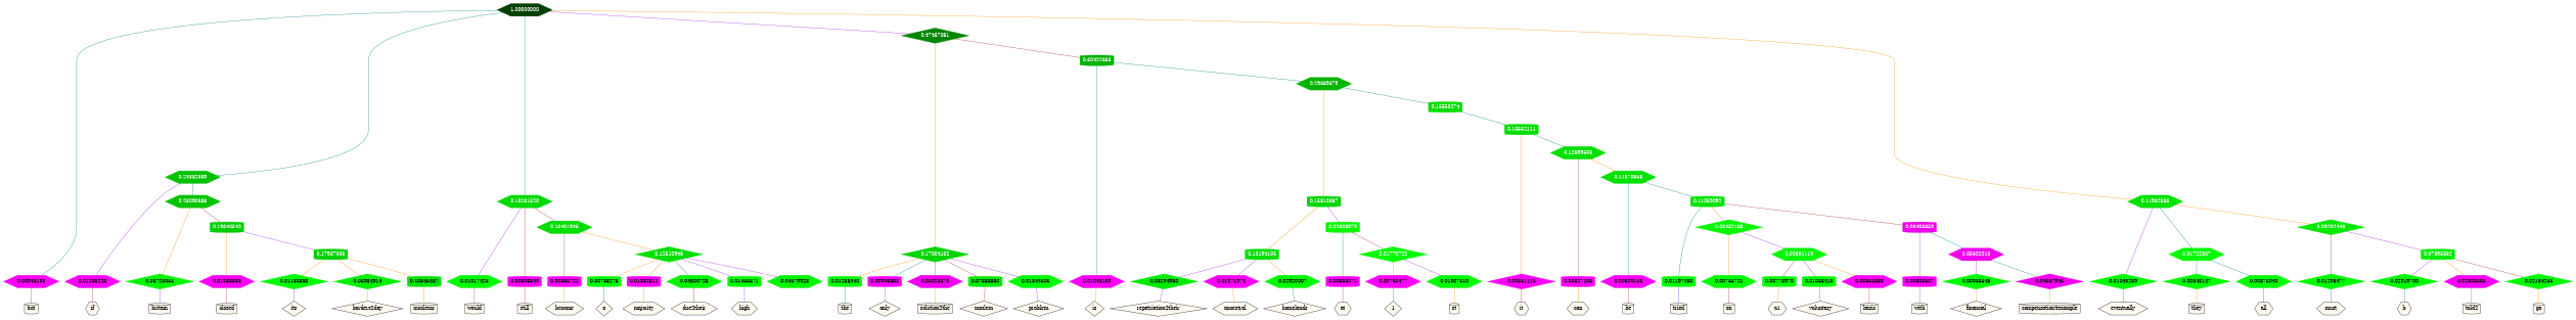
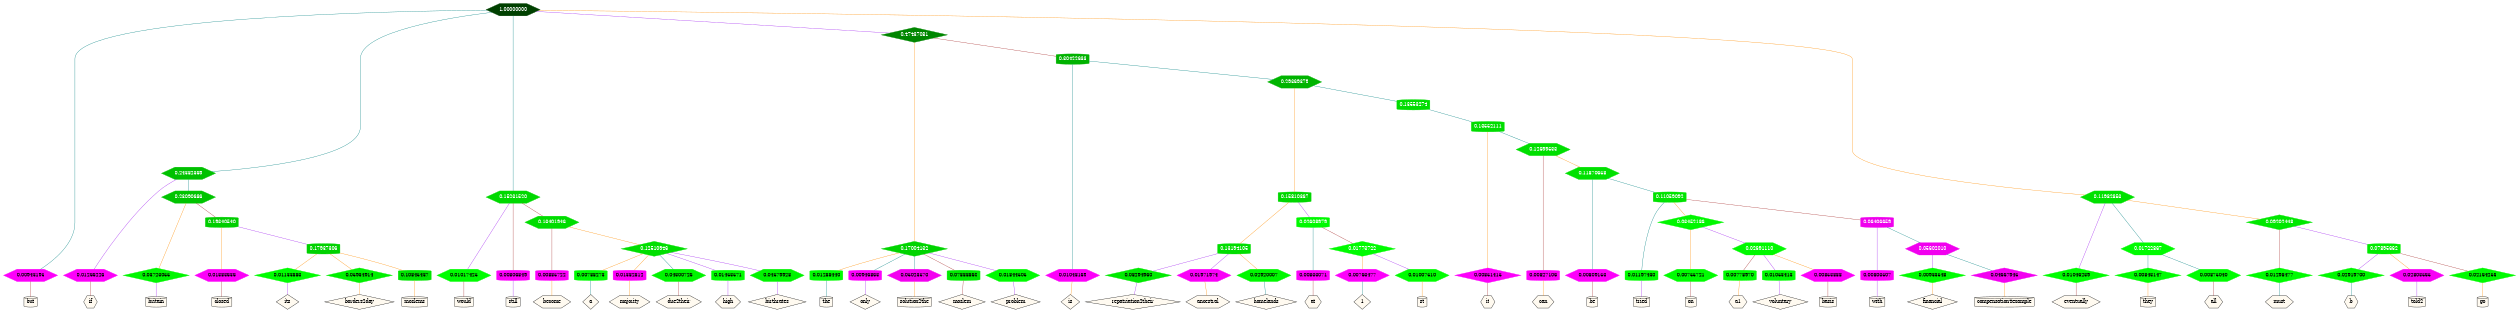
  graph {
    node [color=black format=png nodesep=0.001 ordering=out overlap_scaling=0.01 ranksep=0.001 shape=hexagon style=filled]
    edge [color=darkorange]
    n1 [fillcolor=floralwhite height=0.15 label=if style="filled,solid" width=0.15]
    n2 [fillcolor=floralwhite height=0.15 label=britain shape=cylinder style="filled,solid" width=0.15]
    n3 [fillcolor=floralwhite height=0.15 label=closed shape=cylinder style="filled,solid" width=0.15]
    n4 [fillcolor=floralwhite height=0.15 label=its shape=diamond style="filled,solid" width=0.15]
    n5 [fillcolor=floralwhite height=0.15 label=borders2day shape=diamond style="filled,solid" width=0.15]
    n6 [fillcolor=floralwhite height=0.15 label=moslems shape=cylinder style="filled,solid" width=0.15]
    n7 [fillcolor=floralwhite height=0.15 label=would shape=cylinder style="filled,solid" width=0.15]
    n8 [fillcolor=floralwhite height=0.15 label=still shape=cylinder style="filled,solid" width=0.15]
    n9 [fillcolor=floralwhite height=0.15 label=become style="filled,solid" width=0.15]
    n10 [fillcolor=floralwhite height=0.15 label=a shape=diamond style="filled,solid" width=0.15]
    n11 [fillcolor=floralwhite height=0.15 label=majority style="filled,solid" width=0.15]
    n12 [fillcolor=floralwhite height=0.15 label=due2their style="filled,solid" width=0.15]
    n13 [fillcolor=floralwhite height=0.15 label=high style="filled,solid" width=0.15]
+   n14 [fillcolor=floralwhite height=0.15 label=birthrates shape=diamond style="filled,solid" width=0.15]
    n15 [fillcolor=floralwhite height=0.15 label=the shape=cylinder style="filled,solid" width=0.15]
    n16 [fillcolor=floralwhite height=0.15 label=only shape=diamond style="filled,solid" width=0.15]
    n17 [fillcolor=floralwhite height=0.15 label=solution2the shape=cylinder style="filled,solid" width=0.15]
    n18 [fillcolor=floralwhite height=0.15 label=moslem shape=diamond style="filled,solid" width=0.15]
    n19 [fillcolor=floralwhite height=0.15 label=problem shape=diamond style="filled,solid" width=0.15]
    n20 [fillcolor=floralwhite height=0.15 label=is shape=diamond style="filled,solid" width=0.15]
    n21 [fillcolor=floralwhite height=0.15 label=repatriation2their shape=diamond style="filled,solid" width=0.15]
    n22 [fillcolor=floralwhite height=0.15 label=ancestral style="filled,solid" width=0.15]
    n23 [fillcolor=floralwhite height=0.15 label=homelands shape=diamond style="filled,solid" width=0.15]
    n24 [fillcolor=floralwhite height=0.15 label=at style="filled,solid" width=0.15]
    n25 [fillcolor=floralwhite height=0.15 label=1 shape=diamond style="filled,solid" width=0.15]
    n26 [fillcolor=floralwhite height=0.15 label=st shape=cylinder style="filled,solid" width=0.15]
    n27 [fillcolor=floralwhite height=0.15 label=it style="filled,solid" width=0.15]
    n28 [fillcolor=floralwhite height=0.15 label=can style="filled,solid" width=0.15]
    n29 [fillcolor=floralwhite height=0.15 label=be shape=cylinder style="filled,solid" width=0.15]
    n30 [fillcolor=floralwhite height=0.15 label=tried shape=cylinder style="filled,solid" width=0.15]
    n31 [fillcolor=floralwhite height=0.15 label=on shape=cylinder style="filled,solid" width=0.15]
    n32 [fillcolor=floralwhite height=0.15 label=a1 style="filled,solid" width=0.15]
    n33 [fillcolor=floralwhite height=0.15 label=voluntary shape=diamond style="filled,solid" width=0.15]
    n34 [fillcolor=floralwhite height=0.15 label=basis shape=cylinder style="filled,solid" width=0.15]
    n35 [fillcolor=floralwhite height=0.15 label=with shape=cylinder style="filled,solid" width=0.15]
    n36 [fillcolor=floralwhite height=0.15 label=financial shape=diamond style="filled,solid" width=0.15]
    n37 [fillcolor=floralwhite height=0.15 label=compensation4example shape=cylinder style="filled,solid" width=0.15]
    n38 [fillcolor=floralwhite height=0.15 label=but shape=cylinder style="filled,solid" width=0.15]
    n39 [fillcolor=floralwhite height=0.15 label=eventually style="filled,solid" width=0.15]
    n40 [fillcolor=floralwhite height=0.15 label=they shape=cylinder style="filled,solid" width=0.15]
    n41 [fillcolor=floralwhite height=0.15 label=all style="filled,solid" width=0.15]
    n42 [fillcolor=floralwhite height=0.15 label=must style="filled,solid" width=0.15]
    n43 [fillcolor=floralwhite height=0.15 label=b style="filled,solid" width=0.15]
    n44 [fillcolor=floralwhite height=0.15 label=told2 shape=cylinder style="filled,solid" width=0.15]
    n45 [fillcolor=floralwhite height=0.15 label=go shape=cylinder style="filled,solid" width=0.15]
    n46 [color="0.835 1.000 0.987" fontcolor=black height=0.15 label=0.01266226 width=0.15]
    n47 [color="0.334 1.000 0.963" fontcolor=black height=0.15 label=0.03723055 shape=diamond width=0.15]
    n48 [color="0.835 1.000 0.986" fontcolor=black height=0.15 label=0.01383636 width=0.15]
    n49 [color="0.334 1.000 0.989" fontcolor=black height=0.15 label=0.01133883 shape=diamond width=0.15]
    n50 [color="0.334 1.000 0.941" fontcolor=black height=0.15 label=0.05934914 shape=diamond width=0.15]
    n51 [color="0.334 1.000 0.892" fontcolor=black height=0.15 label=0.10845437 shape=cylinder width=0.15]
    n52 [color="0.334 1.000 0.990" fontcolor=black height=0.15 label=0.01017425 width=0.15]
    n53 [color="0.835 1.000 0.992" fontcolor=black height=0.15 label=0.00806849 shape=cylinder width=0.15]
    n54 [color="0.835 1.000 0.991" fontcolor=black height=0.15 label=0.00885722 shape=cylinder width=0.15]
    n55 [color="0.334 1.000 0.992" fontcolor=black height=0.15 label=0.00788273 shape=cylinder width=0.15]
    n56 [color="0.835 1.000 0.986" fontcolor=black height=0.15 label=0.01382812 shape=cylinder width=0.15]
    n57 [color="0.334 1.000 0.957" fontcolor=black height=0.15 label=0.04300726 width=0.15]
    n58 [color="0.334 1.000 0.985" fontcolor=black height=0.15 label=0.01453571 shape=cylinder width=0.15]
    n59 [color="0.334 1.000 0.954" fontcolor=black height=0.15 label=0.04579928 width=0.15]
    n60 [color="0.334 1.000 0.987" fontcolor=black height=0.15 label=0.01288440 shape=cylinder width=0.15]
    n61 [color="0.835 1.000 0.991" fontcolor=black height=0.15 label=0.00946863 shape=cylinder width=0.15]
    n62 [color="0.835 1.000 0.950" fontcolor=black height=0.15 label=0.05023570 width=0.15]
    n63 [color="0.334 1.000 0.921" fontcolor=black height=0.15 label=0.07888860 shape=cylinder width=0.15]
    n64 [color="0.334 1.000 0.982" fontcolor=black height=0.15 label=0.01844505 width=0.15]
    n65 [color="0.835 1.000 0.990" fontcolor=black height=0.15 label=0.01048169 width=0.15]
    n66 [color="0.334 1.000 0.917" fontcolor=black height=0.15 label=0.08294960 shape=diamond width=0.15]
    n67 [color="0.835 1.000 0.980" fontcolor=black height=0.15 label=0.01971974 width=0.15]
    n68 [color="0.334 1.000 0.971" fontcolor=black height=0.15 label=0.02920007 width=0.15]
    n69 [color="0.835 1.000 0.992" fontcolor=black height=0.15 label=0.00833071 shape=cylinder width=0.15]
    n70 [color="0.835 1.000 0.992" fontcolor=black height=0.15 label=0.00763477 width=0.15]
    n71 [color="0.334 1.000 0.990" fontcolor=black height=0.15 label=0.01007510 width=0.15]
    n72 [color="0.835 1.000 0.991" fontcolor=black height=0.15 label=0.00851415 shape=diamond width=0.15]
    n73 [color="0.835 1.000 0.992" fontcolor=black height=0.15 label=0.00827106 shape=cylinder width=0.15]
    n74 [color="0.835 1.000 0.992" fontcolor=black height=0.15 label=0.00809153 width=0.15]
    n75 [color="0.334 1.000 0.988" fontcolor=black height=0.15 label=0.01197430 shape=cylinder width=0.15]
    n76 [color="0.334 1.000 0.992" fontcolor=black height=0.15 label=0.00755721 width=0.15]
    n77 [color="0.334 1.000 0.992" fontcolor=black height=0.15 label=0.00778970 shape=cylinder width=0.15]
    n78 [color="0.334 1.000 0.989" fontcolor=black height=0.15 label=0.01053413 shape=cylinder width=0.15]
    n79 [color="0.835 1.000 0.991" fontcolor=black height=0.15 label=0.00853888 width=0.15]
    n80 [color="0.835 1.000 0.992" fontcolor=black height=0.15 label=0.00803507 shape=cylinder width=0.15]
    n81 [color="0.334 1.000 0.991" fontcolor=black height=0.15 label=0.00933548 shape=diamond width=0.15]
    n82 [color="0.835 1.000 0.953" fontcolor=black height=0.15 label=0.04667945 shape=diamond width=0.15]
    n83 [color="0.835 1.000 0.991" fontcolor=black height=0.15 label=0.00943195 width=0.15]
    n84 [color="0.334 1.000 0.990" fontcolor=black height=0.15 label=0.01046239 shape=diamond width=0.15]
    n85 [color="0.334 1.000 0.992" fontcolor=black height=0.15 label=0.00843147 shape=diamond width=0.15]
    n86 [color="0.334 1.000 0.991" fontcolor=black height=0.15 label=0.00875040 width=0.15]
    n87 [color="0.334 1.000 0.987" fontcolor=black height=0.15 label=0.01298477 shape=diamond width=0.15]
    n88 [color="0.334 1.000 0.971" fontcolor=black height=0.15 label=0.02919700 shape=diamond width=0.15]
    n89 [color="0.835 1.000 0.972" fontcolor=black height=0.15 label=0.02803565 width=0.15]
    n90 [color="0.334 1.000 0.978" fontcolor=black height=0.15 label=0.02164256 shape=diamond width=0.15]
    n91 [color="0.334 1.000 0.250" fontcolor=grey99 height=0.15 label=1.00000000 width=0.15]
    n92 [color="0.334 1.000 0.756" fontcolor=grey99 height=0.15 label=0.24382369 width=0.15]
    n93 [color="0.334 1.000 0.848" fontcolor=grey99 height=0.15 label=0.15231520 width=0.15]
    n94 [color="0.334 1.000 0.526" fontcolor=grey99 height=0.15 label=0.47437081 shape=diamond width=0.15]
    n95 [color="0.334 1.000 0.880" fontcolor=grey99 height=0.15 label=0.11982853 width=0.15]
    n96 [color="0.334 1.000 0.769" fontcolor=grey99 height=0.15 label=0.23090686 width=0.15]
    n97 [color="0.334 1.000 0.866" fontcolor=grey99 height=0.15 label=0.13401946 width=0.15]
    n98 [color="0.334 1.000 0.830" fontcolor=grey99 height=0.15 label=0.17004132 shape=diamond width=0.15]
    n99 [color="0.334 1.000 0.696" fontcolor=grey99 height=0.15 label=0.30422633 shape=cylinder width=0.15]
    n100 [color="0.334 1.000 0.983" fontcolor=grey99 height=0.15 label=0.01722867 width=0.15]
    n101 [color="0.334 1.000 0.908" fontcolor=grey99 height=0.15 label=0.09202448 shape=diamond width=0.15]
    n102 [color="0.334 1.000 0.807" fontcolor=grey99 height=0.15 label=0.19340540 shape=cylinder width=0.15]
    n103 [color="0.334 1.000 0.875" fontcolor=grey99 height=0.15 label=0.12510946 shape=diamond width=0.15]
    n104 [color="0.334 1.000 0.706" fontcolor=grey99 height=0.15 label=0.29369379 width=0.15]
    n105 [color="0.334 1.000 0.921" fontcolor=grey99 height=0.15 label=0.07895662 shape=cylinder width=0.15]
    n106 [color="0.334 1.000 0.821" fontcolor=grey99 height=0.15 label=0.17937306 shape=cylinder width=0.15]
    n107 [color="0.334 1.000 0.842" fontcolor=grey99 height=0.15 label=0.15810367 shape=cylinder width=0.15]
    n108 [color="0.334 1.000 0.864" fontcolor=grey99 height=0.15 label=0.13553274 shape=cylinder width=0.15]
    n109 [color="0.334 1.000 0.868" fontcolor=grey99 height=0.15 label=0.13194105 shape=cylinder width=0.15]
    n110 [color="0.334 1.000 0.974" fontcolor=grey99 height=0.15 label=0.02608979 shape=cylinder width=0.15]
    n111 [color="0.334 1.000 0.864" fontcolor=grey99 height=0.15 label=0.13552111 shape=cylinder width=0.15]
    n112 [color="0.334 1.000 0.982" fontcolor=grey99 height=0.15 label=0.01773722 shape=diamond width=0.15]
    n113 [color="0.334 1.000 0.873" fontcolor=grey99 height=0.15 label=0.12699533 width=0.15]
    n114 [color="0.334 1.000 0.881" fontcolor=grey99 height=0.15 label=0.11870658 width=0.15]
    n115 [color="0.334 1.000 0.889" fontcolor=grey99 height=0.15 label=0.11059092 shape=cylinder width=0.15]
    n116 [color="0.334 1.000 0.965" fontcolor=grey99 height=0.15 label=0.03452186 shape=diamond width=0.15]
    n117 [color="0.835 1.000 0.936" fontcolor=grey99 height=0.15 label=0.06406659 shape=cylinder width=0.15]
    n118 [color="0.334 1.000 0.973" fontcolor=grey99 height=0.15 label=0.02691110 width=0.15]
    n119 [color="0.835 1.000 0.944" fontcolor=grey99 height=0.15 label=0.05602010 width=0.15]
    subgraph sub_1 {
      rank=same
      n1
      n2
      n3
      n4
      n5
      n6
      n7
      n8
      n9
      n10
      n11
      n12
      n13
+     n14
      n15
      n16
      n17
      n18
      n19
      n20
      n21
      n22
      n23
      n24
      n25
      n26
      n27
      n28
      n29
      n30
      n31
      n32
      n33
      n34
      n35
      n36
      n37
      n38
      n39
      n40
      n41
      n42
      n43
      n44
      n45
    }
    subgraph sub_2 {
      rank=same
      n46
      n47
      n48
      n49
      n50
      n51
      n52
      n53
      n54
      n55
      n56
      n57
      n58
      n59
      n60
      n61
      n62
      n63
      n64
      n65
      n66
      n67
      n68
      n69
      n70
      n71
      n72
      n73
      n74
      n75
      n76
      n77
      n78
      n79
      n80
      n81
      n82
      n83
      n84
      n85
      n86
      n87
      n88
      n89
      n90
    }
    n46 -- n1 [color=brown]
    n47 -- n2 [color=purple]
    n48 -- n3 [color=brown]
    n49 -- n4 [color=purple]
    n50 -- n5
    n51 -- n6
    n52 -- n7 [color=brown]
-   n53 -- n8 [color=brown]
+   n53 -- n8 [color=purple]
    n54 -- n9
    n55 -- n10 [color=teal]
    n56 -- n11
    n57 -- n12 [color=brown]
    n58 -- n13 [color=purple]
+   n59 -- n14 [color=purple]
    n60 -- n15 [color=teal]
    n61 -- n16 [color=purple]
    n62 -- n17
    n63 -- n18 [color=brown]
    n64 -- n19 [color=purple]
    n65 -- n20
    n66 -- n21 [color=purple]
    n67 -- n22
    n68 -- n23 [color=teal]
    n69 -- n24 [color=brown]
    n70 -- n25 [color=teal]
    n71 -- n26
    n72 -- n27 [color=brown]
    n73 -- n28
    n74 -- n29 [color=brown]
    n75 -- n30 [color=purple]
    n76 -- n31 [color=brown]
    n77 -- n32
    n78 -- n33 [color=purple]
    n79 -- n34 [color=brown]
    n80 -- n35 [color=purple]
    n81 -- n36
    n82 -- n37
    n83 -- n38 [color=brown]
    n84 -- n39 [color=brown]
    n85 -- n40
    n86 -- n41 [color=brown]
    n87 -- n42 [color=teal]
    n88 -- n43 [color=teal]
    n89 -- n44 [color=purple]
    n90 -- n45
    n91 -- n83 [color=teal]
    n91 -- n92 [color=teal]
    n91 -- n93 [color=teal]
    n91 -- n94 [color=purple]
    n91 -- n95
    n92 -- n46 [color=purple]
    n92 -- n96 [color=teal]
    n93 -- n52 [color=purple]
    n93 -- n53 [color=brown]
    n93 -- n97 [color=brown]
    n94 -- n98
    n94 -- n99 [color=brown]
    n95 -- n84 [color=purple]
    n95 -- n100 [color=teal]
    n95 -- n101
    n96 -- n47
    n96 -- n102 [color=brown]
    n97 -- n54 [color=brown]
    n97 -- n103
    n98 -- n60
    n98 -- n61 [color=teal]
    n98 -- n62 [color=teal]
    n98 -- n63 [color=brown]
    n98 -- n64 [color=purple]
    n99 -- n65 [color=teal]
    n99 -- n104 [color=teal]
    n100 -- n85 [color=teal]
    n100 -- n86 [color=teal]
    n101 -- n87 [color=brown]
    n101 -- n105 [color=purple]
    n102 -- n48
    n102 -- n106 [color=purple]
    n103 -- n55
    n103 -- n56
    n103 -- n57 [color=teal]
    n103 -- n58 [color=purple]
    n103 -- n59 [color=purple]
    n104 -- n107
    n104 -- n108 [color=teal]
    n105 -- n88 [color=purple]
    n105 -- n89
    n105 -- n90 [color=brown]
    n106 -- n49
    n106 -- n50
    n106 -- n51
    n107 -- n109
    n107 -- n110 [color=purple]
    n108 -- n111 [color=teal]
    n109 -- n66 [color=purple]
    n109 -- n67 [color=purple]
    n109 -- n68
    n110 -- n69 [color=teal]
    n110 -- n112 [color=brown]
    n111 -- n72
    n111 -- n113 [color=teal]
    n112 -- n70
    n112 -- n71 [color=purple]
    n113 -- n73 [color=brown]
    n113 -- n114
    n114 -- n74 [color=teal]
    n114 -- n115 [color=teal]
    n115 -- n75 [color=teal]
    n115 -- n116
    n115 -- n117 [color=brown]
    n116 -- n76
    n116 -- n118 [color=purple]
    n117 -- n80 [color=purple]
    n117 -- n119 [color=teal]
    n118 -- n77 [color=brown]
    n118 -- n78 [color=purple]
    n118 -- n79
    n119 -- n81 [color=purple]
    n119 -- n82 [color=teal]
  }
